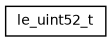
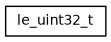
  digraph {
    rankdir=LR
-   n1 [color=black fillcolor=white fontname=Helvetica fontsize=10 height=0.2 label=le_uint52_t shape=record style=filled width=0.4]
+   n1 [color=black fillcolor=white fontname=Helvetica fontsize=10 height=0.2 label=le_uint32_t shape=record style=filled width=0.4]
  }
